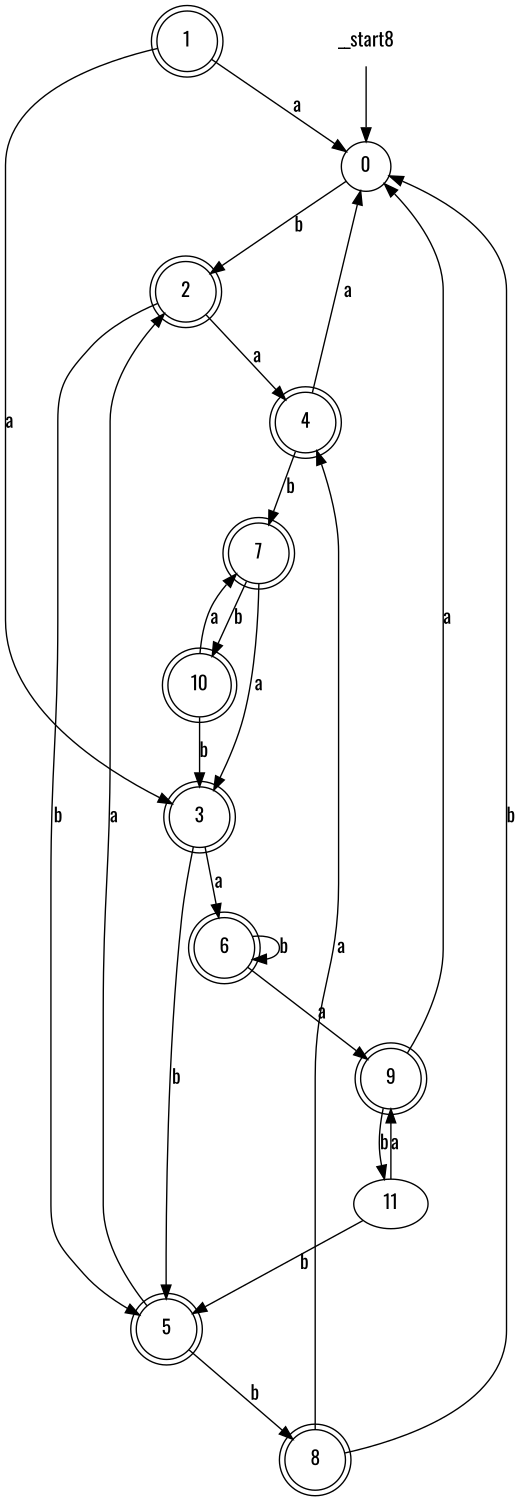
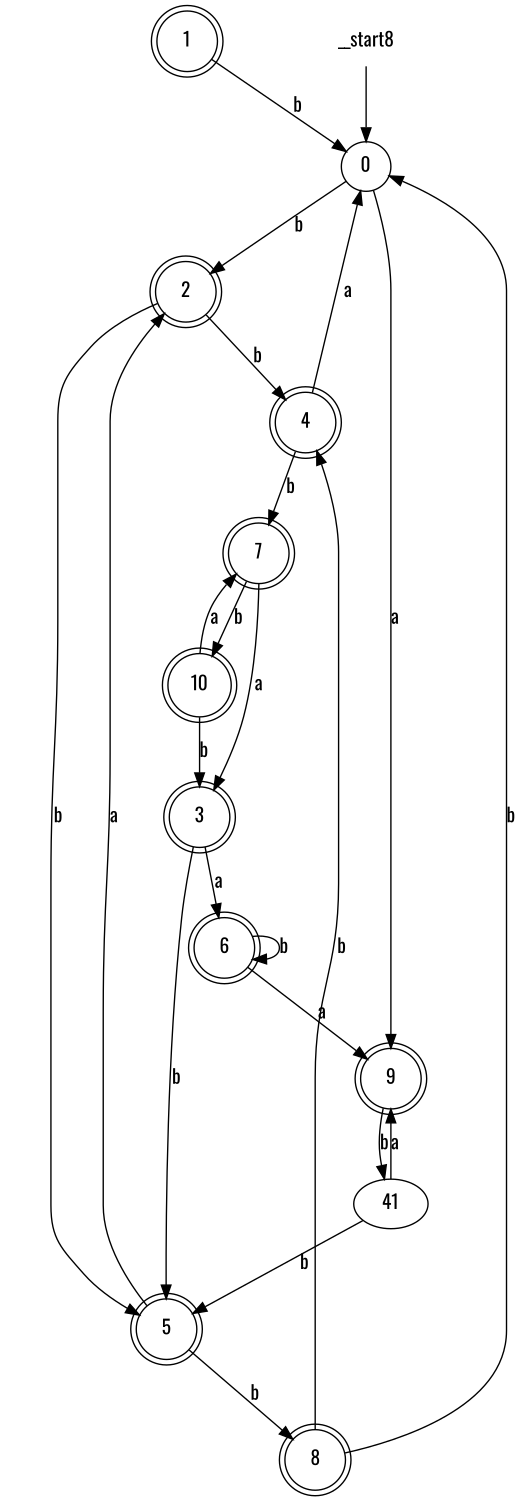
  digraph {
    fontname=Oswald
    node [fontname=Oswald shape=doublecircle]
    edge [fontname=Oswald]
    n1 [label=__start8 shape=none]
    0 [shape=circle]
    2
    1
    3
    4
    5
    6
    7
    8
    9
    10
-   11 [shape=""]
+   11 [label=41 shape=""]
    n1 -> 0
    0 -> 2 [label=b]
-   2 -> 4 [label=a]
+   2 -> 4 [label=b]
    2 -> 5 [label=b]
-   1 -> 0 [label=a]
-   1 -> 3 [label=a]
+   1 -> 0 [label=b]
    3 -> 5 [label=b]
    3 -> 6 [label=a]
    4 -> 0 [label=a]
    4 -> 7 [label=b]
    5 -> 2 [label=a]
    5 -> 8 [label=b]
    6 -> 6 [label=b]
    6 -> 9 [label=a]
    7 -> 3 [label=a]
    7 -> 10 [label=b]
    8 -> 0 [label=b]
-   8 -> 4 [label=a]
-   9 -> 0 [label=a]
+   8 -> 4 [label=b]
+   0 -> 9 [label=a]
    9 -> 11 [label=b]
    10 -> 3 [label=b]
    10 -> 7 [label=a]
    11 -> 5 [label=b]
    11 -> 9 [label=a]
  }
